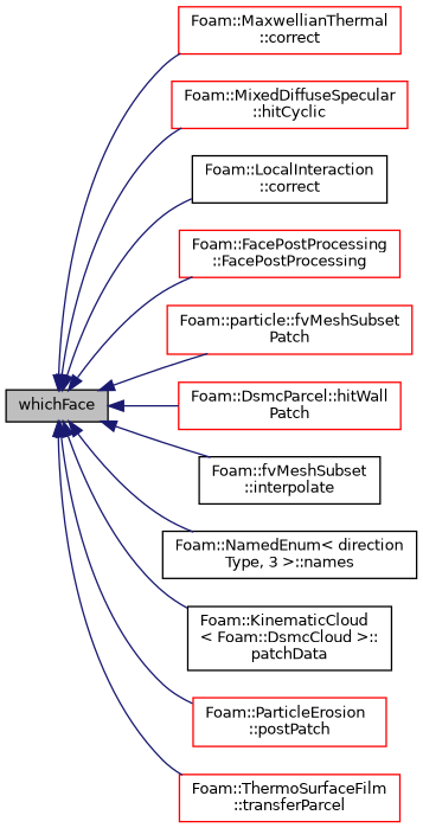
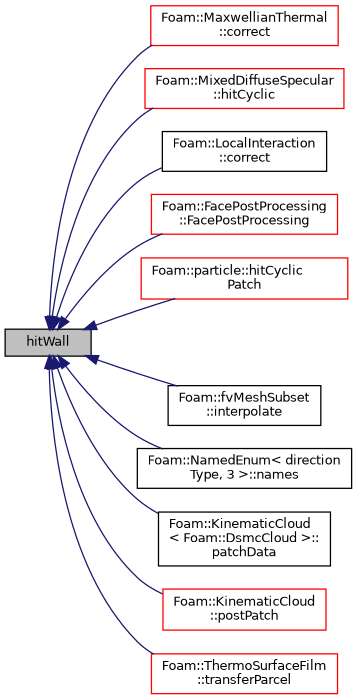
  digraph {
    fontname="DejaVu Sans"
    rankdir=LR
    node [color=red fontname="DejaVu Sans" fontsize=10 shape=record]
    edge [color=midnightblue dir=back fontname="DejaVu Sans" fontsize=10 labelfontname=FreeSans labelfontsize=10 style=solid]
-   n1 [color=black fillcolor=grey75 fontcolor=black height=0.2 label=whichFace style=filled width=0.4]
+   n1 [color=black fillcolor=grey75 fontcolor=black height=0.2 label=hitWall style=filled width=0.4]
    n2 [height=0.2 label="Foam::MaxwellianThermal\l::correct" width=0.4]
    n3 [height=0.2 label="Foam::MixedDiffuseSpecular\l::hitCyclic" width=0.4]
    n4 [color=black height=0.2 label="Foam::LocalInteraction\l::correct" width=0.4]
    n5 [height=0.2 label="Foam::FacePostProcessing\l::FacePostProcessing" width=0.4]
-   n6 [height=0.2 label="Foam::particle::fvMeshSubset\lPatch" width=0.4]
-   n7 [height=0.2 label="Foam::DsmcParcel::hitWall\lPatch" width=0.4]
+   n6 [height=0.2 label="Foam::particle::hitCyclic\lPatch" width=0.4]
    n8 [color=black height=0.2 label="Foam::fvMeshSubset\l::interpolate" width=0.4]
    n9 [color=black height=0.2 label="Foam::NamedEnum\< direction\lType, 3 \>::names" width=0.4]
    n10 [color=black height=0.2 label="Foam::KinematicCloud\l\< Foam::DsmcCloud \>::\lpatchData" width=0.4]
-   n11 [height=0.2 label="Foam::ParticleErosion\l::postPatch" width=0.4]
+   n11 [height=0.2 label="Foam::KinematicCloud\l::postPatch" width=0.4]
    n12 [height=0.2 label="Foam::ThermoSurfaceFilm\l::transferParcel" width=0.4]
    n1 -> n2
    n1 -> n3
    n1 -> n4
    n1 -> n5
    n1 -> n6
-   n1 -> n7
    n1 -> n8
    n1 -> n9
    n1 -> n10
    n1 -> n11
    n1 -> n12
  }
